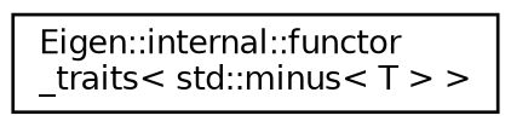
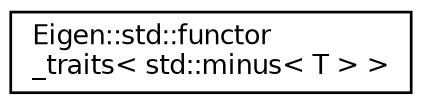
  digraph {
    rankdir=LR
-   n1 [color=black fillcolor=white fontname=Helvetica fontsize=10 height=0.2 label="Eigen::internal::functor\l_traits\< std::minus\< T \> \>" shape=record style=filled width=0.4]
+   n1 [color=black fillcolor=white fontname=Helvetica fontsize=10 height=0.2 label="Eigen::std::functor\l_traits\< std::minus\< T \> \>" shape=record style=filled width=0.4]
  }
